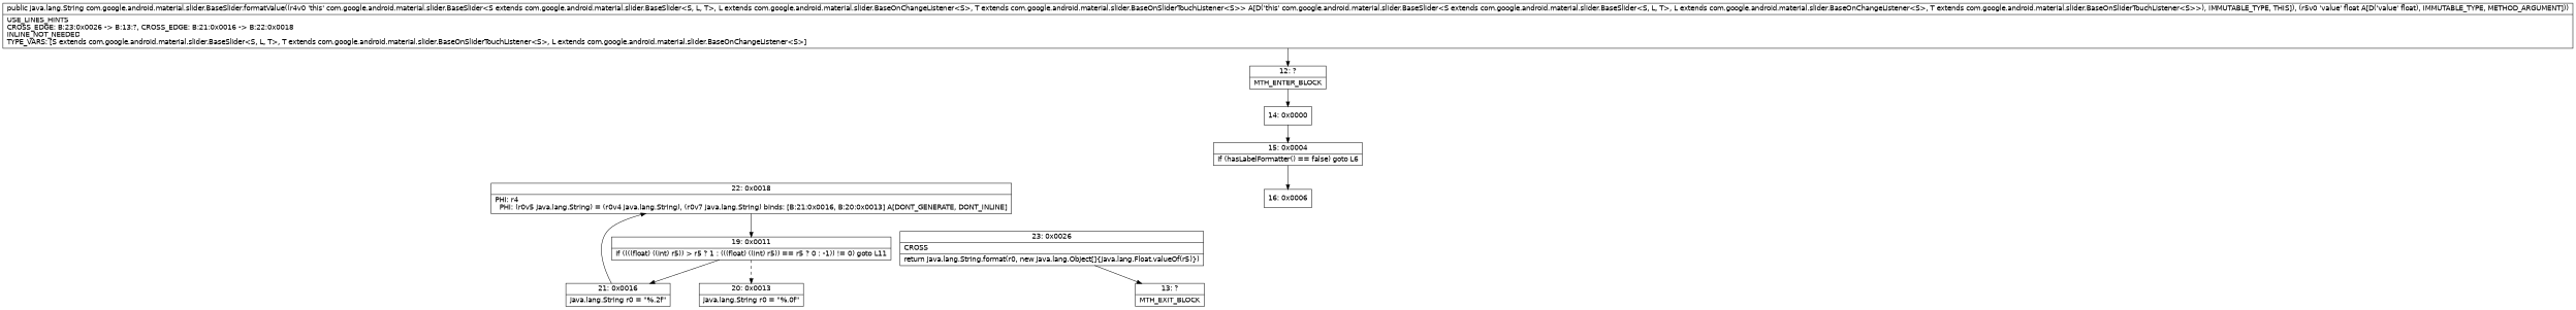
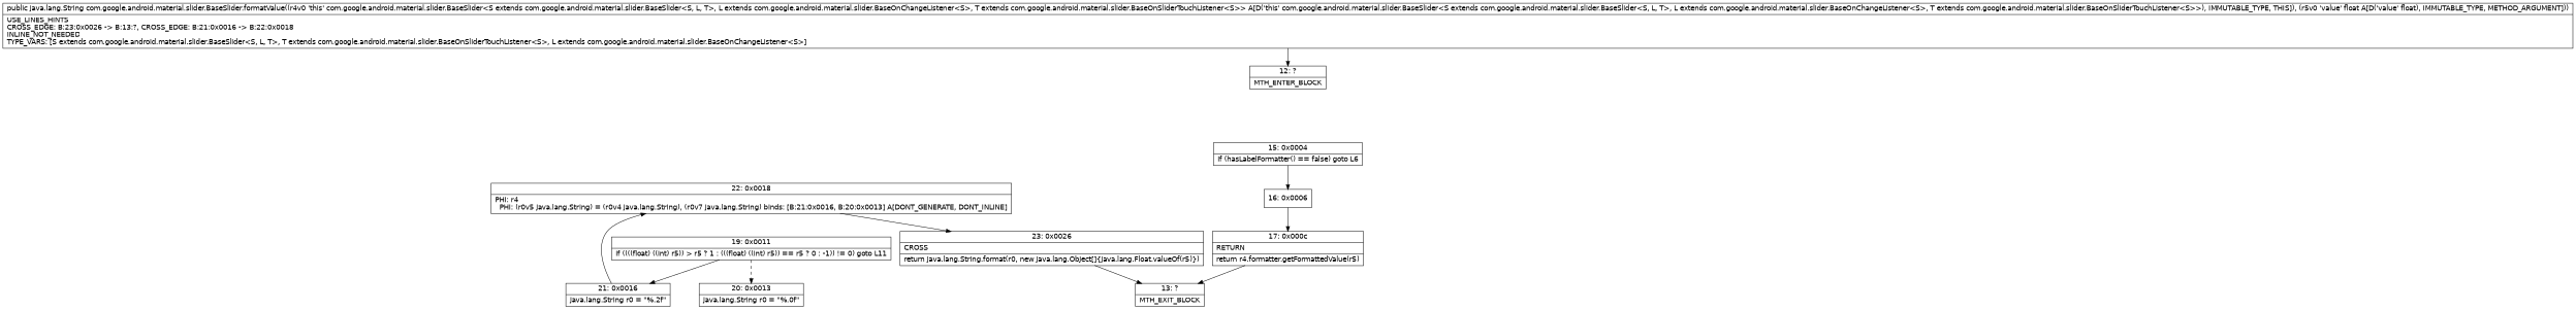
  digraph {
    fontname="DejaVu Sans"
    node [fontname="DejaVu Sans" shape=record]
    edge [fontname="DejaVu Sans"]
    n1 [label="{12\:\ ?|MTH_ENTER_BLOCK\l}"]
-   n2 [label="{14\:\ 0x0000}"]
    n3 [label="{15\:\ 0x0004|if (hasLabelFormatter() == false) goto L6\l}"]
    n4 [label="{16\:\ 0x0006}"]
+   n5 [label="{17\:\ 0x000c|RETURN\l|return r4.formatter.getFormattedValue(r5)\l}"]
    n6 [label="{13\:\ ?|MTH_EXIT_BLOCK\l}"]
    n7 [label="{19\:\ 0x0011|if ((((float) ((int) r5)) \> r5 ? 1 : (((float) ((int) r5)) == r5 ? 0 : \-1)) != 0) goto L11\l}"]
    n8 [label="{20\:\ 0x0013|java.lang.String r0 = \"%.0f\"\l}"]
    n9 [label="{21\:\ 0x0016|java.lang.String r0 = \"%.2f\"\l}"]
    n10 [label="{22\:\ 0x0018|PHI: r4 \l  PHI: (r0v5 java.lang.String) = (r0v4 java.lang.String), (r0v7 java.lang.String) binds: [B:21:0x0016, B:20:0x0013] A[DONT_GENERATE, DONT_INLINE]\l}"]
    n11 [label="{23\:\ 0x0026|CROSS\l|return java.lang.String.format(r0, new java.lang.Object[]\{java.lang.Float.valueOf(r5)\})\l}"]
    n12 [label="{public java.lang.String com.google.android.material.slider.BaseSlider.formatValue((r4v0 'this' com.google.android.material.slider.BaseSlider\<S extends com.google.android.material.slider.BaseSlider\<S, L, T\>, L extends com.google.android.material.slider.BaseOnChangeListener\<S\>, T extends com.google.android.material.slider.BaseOnSliderTouchListener\<S\>\> A[D('this' com.google.android.material.slider.BaseSlider\<S extends com.google.android.material.slider.BaseSlider\<S, L, T\>, L extends com.google.android.material.slider.BaseOnChangeListener\<S\>, T extends com.google.android.material.slider.BaseOnSliderTouchListener\<S\>\>), IMMUTABLE_TYPE, THIS]), (r5v0 'value' float A[D('value' float), IMMUTABLE_TYPE, METHOD_ARGUMENT]))  | USE_LINES_HINTS\lCROSS_EDGE: B:23:0x0026 \-\> B:13:?, CROSS_EDGE: B:21:0x0016 \-\> B:22:0x0018\lINLINE_NOT_NEEDED\lTYPE_VARS: [S extends com.google.android.material.slider.BaseSlider\<S, L, T\>, T extends com.google.android.material.slider.BaseOnSliderTouchListener\<S\>, L extends com.google.android.material.slider.BaseOnChangeListener\<S\>]\l}"]
-   n1 -> n2
-   n2 -> n3
    n3 -> n4 [style=solid]
+   n4 -> n5
+   n5 -> n6
    n7 -> n8 [style=dashed]
    n7 -> n9
    n9 -> n10
-   n10 -> n7
+   n10 -> n11
    n11 -> n6
    n12 -> n1
  }
